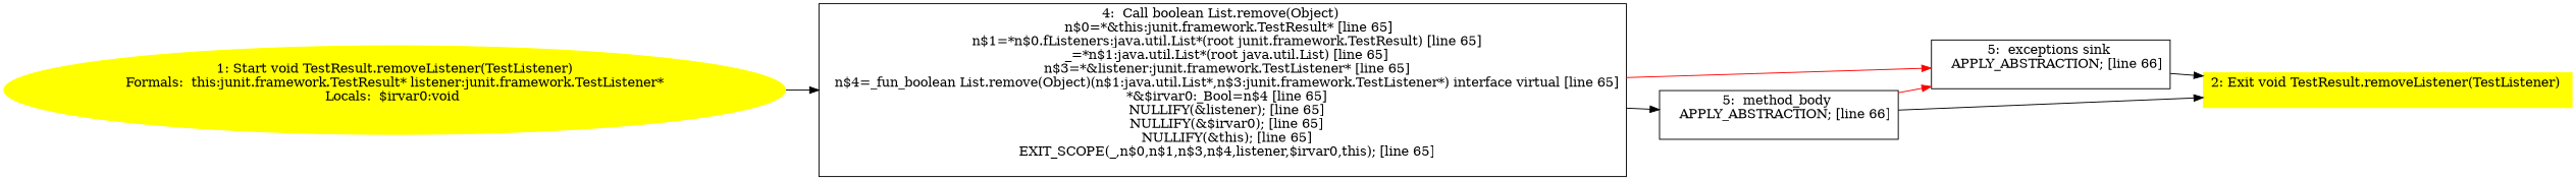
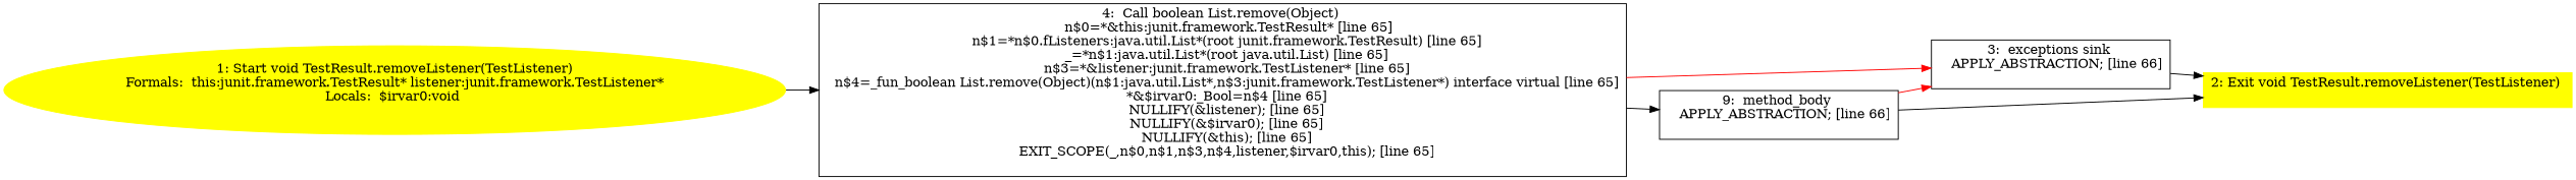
  digraph {
    rankdir=LR
    node [shape=box]
    n1 [color=yellow label="1: Start void TestResult.removeListener(TestListener)\nFormals:  this:junit.framework.TestResult* listener:junit.framework.TestListener*\nLocals:  $irvar0:void \n  " style=filled shape=""]
    n2 [label="4:  Call boolean List.remove(Object) \n   n$0=*&this:junit.framework.TestResult* [line 65]\n  n$1=*n$0.fListeners:java.util.List*(root junit.framework.TestResult) [line 65]\n  _=*n$1:java.util.List*(root java.util.List) [line 65]\n  n$3=*&listener:junit.framework.TestListener* [line 65]\n  n$4=_fun_boolean List.remove(Object)(n$1:java.util.List*,n$3:junit.framework.TestListener*) interface virtual [line 65]\n  *&$irvar0:_Bool=n$4 [line 65]\n  NULLIFY(&listener); [line 65]\n  NULLIFY(&$irvar0); [line 65]\n  NULLIFY(&this); [line 65]\n  EXIT_SCOPE(_,n$0,n$1,n$3,n$4,listener,$irvar0,this); [line 65]\n "]
-   n3 [label="5:  exceptions sink \n   APPLY_ABSTRACTION; [line 66]\n "]
-   n4 [label="5:  method_body \n   APPLY_ABSTRACTION; [line 66]\n "]
+   n3 [label="3:  exceptions sink \n   APPLY_ABSTRACTION; [line 66]\n "]
+   n4 [label="9:  method_body \n   APPLY_ABSTRACTION; [line 66]\n "]
    n5 [color=yellow label="2: Exit void TestResult.removeListener(TestListener) \n  " style=filled]
    n1 -> n2
    n2 -> n3 [color=red]
    n2 -> n4
    n3 -> n5
    n4 -> n3 [color=red]
    n4 -> n5
  }
